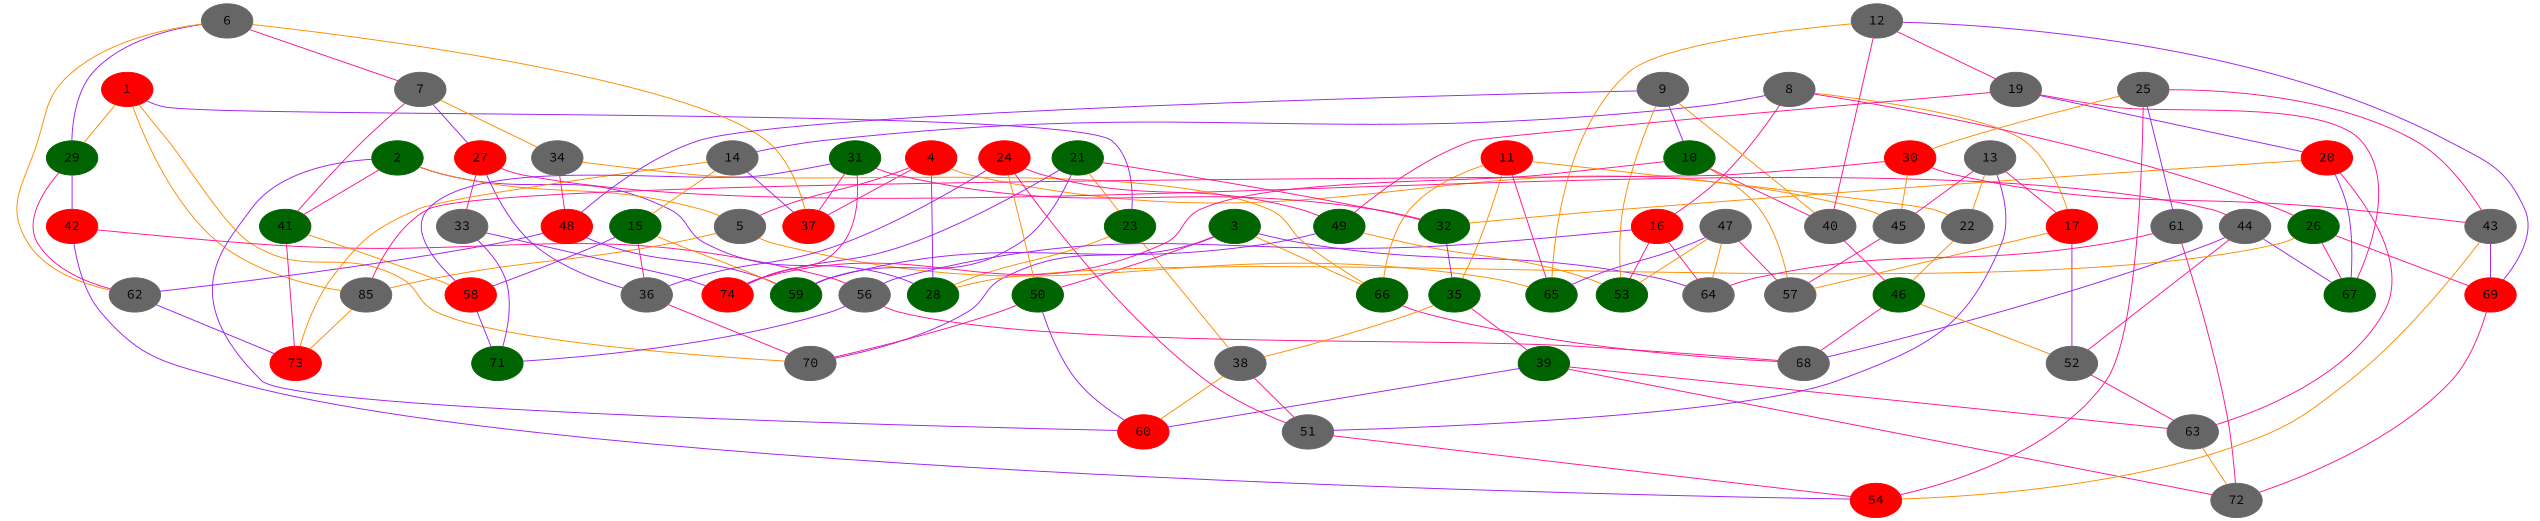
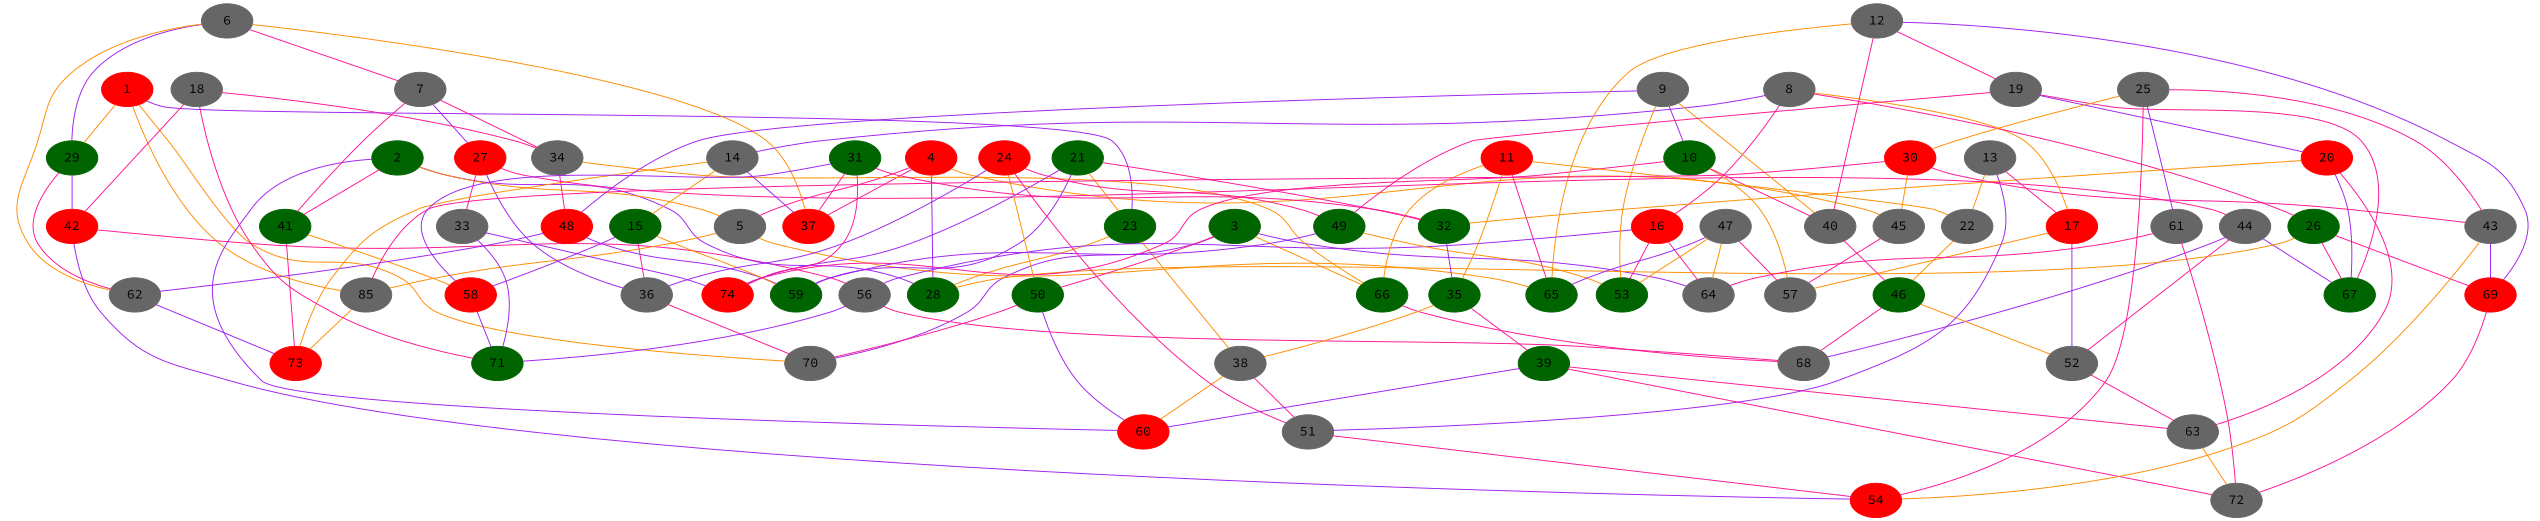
  graph {
    fontname="Source Code Pro"
    node [color=gray40 fontname="Source Code Pro" style=filled]
    edge [color=deeppink fontname="Source Code Pro"]
    1 [color=red]
    23 [color=darkgreen]
    29 [color=darkgreen]
    n4 [label=85]
    70
    28 [color=darkgreen]
    38
    62
    42 [color=red]
    73 [color=red]
    2 [color=darkgreen]
    5
    41 [color=darkgreen]
    60 [color=red]
    65 [color=darkgreen]
    58 [color=red]
    3 [color=darkgreen]
    50 [color=darkgreen]
    64
    66 [color=darkgreen]
    68
    4 [color=red]
    37 [color=red]
    45
    57
    6
    7
    27 [color=red]
    34
    36
    33
    44
    48 [color=red]
    8
    14
    16 [color=red]
    17 [color=red]
    26 [color=darkgreen]
    15 [color=darkgreen]
    53 [color=darkgreen]
    56
    52
    69 [color=red]
    67 [color=darkgreen]
    10 [color=darkgreen]
    9
    40
    74 [color=red]
    46 [color=darkgreen]
    59 [color=darkgreen]
    11 [color=red]
    22
    35 [color=darkgreen]
    39 [color=darkgreen]
    12
    19
    20 [color=red]
    49 [color=darkgreen]
    72
    13
    51
    54 [color=red]
    71 [color=darkgreen]
    63
+   18
    32 [color=darkgreen]
    21 [color=darkgreen]
    61
    24 [color=red]
    25
    30 [color=red]
    43
    31 [color=darkgreen]
    47
    1 -- 23 [color=purple]
    1 -- 29 [color=darkorange]
    1 -- n4 [color=darkorange]
    1 -- 70 [color=darkorange]
    23 -- 28 [color=darkorange]
    23 -- 38 [color=darkorange]
    29 -- 62
    29 -- 42 [color=purple]
    n4 -- 73 [color=darkorange]
    38 -- 60 [color=darkorange]
    38 -- 51
    62 -- 73 [color=purple]
    42 -- 56
    42 -- 54 [color=purple]
    2 -- 28 [color=purple]
    2 -- 5 [color=darkorange]
    2 -- 41
    2 -- 60 [color=purple]
    5 -- n4 [color=darkorange]
    5 -- 65 [color=darkorange]
    41 -- 73
    41 -- 58 [color=darkorange]
    58 -- 71 [color=purple]
    3 -- 70 [color=purple]
    3 -- 50
    3 -- 64 [color=purple]
    3 -- 66 [color=darkorange]
    50 -- 70
    50 -- 60 [color=purple]
    66 -- 68
    4 -- 28 [color=purple]
    4 -- 5
    4 -- 37
    4 -- 45 [color=darkorange]
    45 -- 57
    6 -- 29 [color=purple]
    6 -- 62 [color=darkorange]
    6 -- 37 [color=darkorange]
    6 -- 7
    7 -- 41
    7 -- 27 [color=purple]
-   7 -- 34 [color=darkorange]
+   7 -- 34
    27 -- 36 [color=purple]
    27 -- 33
    27 -- 44
    34 -- 66 [color=darkorange]
    34 -- 48
    36 -- 70
    33 -- 74 [color=purple]
    33 -- 71 [color=purple]
    44 -- 68 [color=purple]
    44 -- 52
    44 -- 67 [color=purple]
    48 -- 62 [color=purple]
    48 -- 59 [color=purple]
    8 -- 14 [color=purple]
    8 -- 16
    8 -- 17 [color=darkorange]
    8 -- 26
    14 -- 73 [color=darkorange]
    14 -- 37 [color=purple]
    14 -- 15 [color=darkorange]
    16 -- 64
    16 -- 53
    16 -- 56 [color=purple]
    17 -- 57 [color=darkorange]
    17 -- 52 [color=purple]
    26 -- 28 [color=darkorange]
    26 -- 69
    26 -- 67
    15 -- 58 [color=purple]
    15 -- 36
    15 -- 59 [color=darkorange]
    56 -- 68
    56 -- 71 [color=purple]
    52 -- 63
    69 -- 72
    10 -- 57 [color=darkorange]
    10 -- 40
    10 -- 74
    9 -- 48 [color=purple]
    9 -- 53 [color=darkorange]
    9 -- 10 [color=purple]
    9 -- 40 [color=darkorange]
    40 -- 46
    46 -- 68
    46 -- 52 [color=darkorange]
    11 -- 65
    11 -- 66 [color=darkorange]
    11 -- 22 [color=darkorange]
    11 -- 35 [color=darkorange]
    22 -- 46 [color=darkorange]
    35 -- 38 [color=darkorange]
    35 -- 39
    39 -- 60 [color=purple]
    39 -- 72
    39 -- 63
    12 -- 65 [color=darkorange]
    12 -- 69 [color=purple]
    12 -- 40
    12 -- 19
    19 -- 67
    19 -- 20 [color=purple]
    19 -- 49
    20 -- 67 [color=purple]
    20 -- 63
    20 -- 32 [color=darkorange]
    49 -- 53 [color=darkorange]
    49 -- 59 [color=purple]
-   13 -- 45
    13 -- 17
    13 -- 22 [color=darkorange]
    13 -- 51 [color=purple]
    51 -- 54
    63 -- 72 [color=darkorange]
+   18 -- 42
+   18 -- 34
+   18 -- 71
    32 -- 35 [color=purple]
    21 -- 23 [color=darkorange]
    21 -- 74 [color=purple]
    21 -- 59 [color=purple]
    21 -- 32
    61 -- 64
    61 -- 72
    24 -- 50 [color=darkorange]
    24 -- 36 [color=purple]
    24 -- 49
    24 -- 51
    25 -- 54
    25 -- 61 [color=purple]
    25 -- 30 [color=darkorange]
    25 -- 43
    30 -- n4
    30 -- 45 [color=darkorange]
    30 -- 43
    43 -- 69 [color=purple]
    43 -- 54 [color=darkorange]
    31 -- 58 [color=purple]
    31 -- 37
    31 -- 74
    31 -- 32
    47 -- 65 [color=purple]
    47 -- 64 [color=darkorange]
    47 -- 57
    47 -- 53 [color=darkorange]
  }
